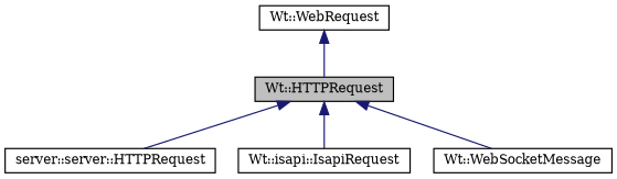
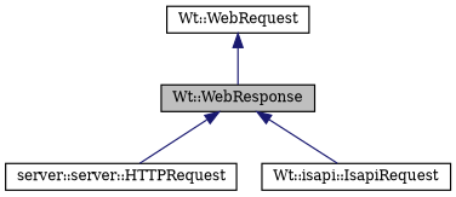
  digraph {
    fontname="DejaVu Serif"
    node [color=black fillcolor=white fontname="DejaVu Serif" fontsize=10 shape=record style=filled]
    edge [color=midnightblue dir=back fontname="DejaVu Serif" fontsize=10 labelfontname=Helvetica labelfontsize=10 style=solid]
-   n1 [fillcolor=grey75 fontcolor=black height=0.2 label="Wt::HTTPRequest" width=0.4]
+   n1 [fillcolor=grey75 fontcolor=black height=0.2 label="Wt::WebResponse" width=0.4]
    n2 [height=0.2 label="server::server::HTTPRequest" width=0.4]
    n3 [height=0.2 label="Wt::isapi::IsapiRequest" width=0.4]
-   n4 [height=0.2 label="Wt::WebSocketMessage" width=0.4]
    n5 [height=0.2 label="Wt::WebRequest" width=0.4]
    n1 -> n2
    n1 -> n3
-   n1 -> n4
    n5 -> n1
  }
